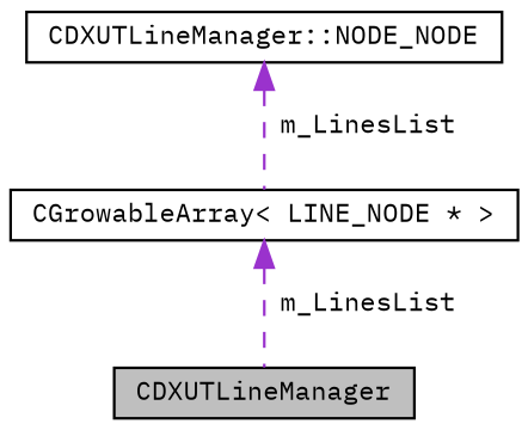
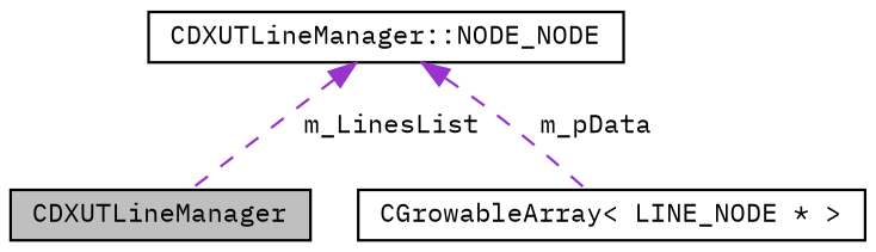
  digraph {
    fontname="IBM Plex Mono"
    node [color=black fillcolor=white fontname="IBM Plex Mono" fontsize=10 shape=record style=filled]
    edge [color=darkorchid3 dir=back fontname="IBM Plex Mono" fontsize=10 labelfontname=Helvetica labelfontsize=10 style=dashed]
    n1 [fillcolor=grey75 fontcolor=black height=0.2 label=CDXUTLineManager width=0.4]
    n2 [height=0.2 label="CGrowableArray\< LINE_NODE * \>" width=0.4]
    n3 [height=0.2 label="CDXUTLineManager::NODE_NODE" width=0.4]
-   n2 -> n1 [label=" m_LinesList"]
-   n3 -> n2 [label=" m_LinesList"]
+   n3 -> n1 [label=" m_LinesList"]
+   n3 -> n2 [label=" m_pData"]
  }
